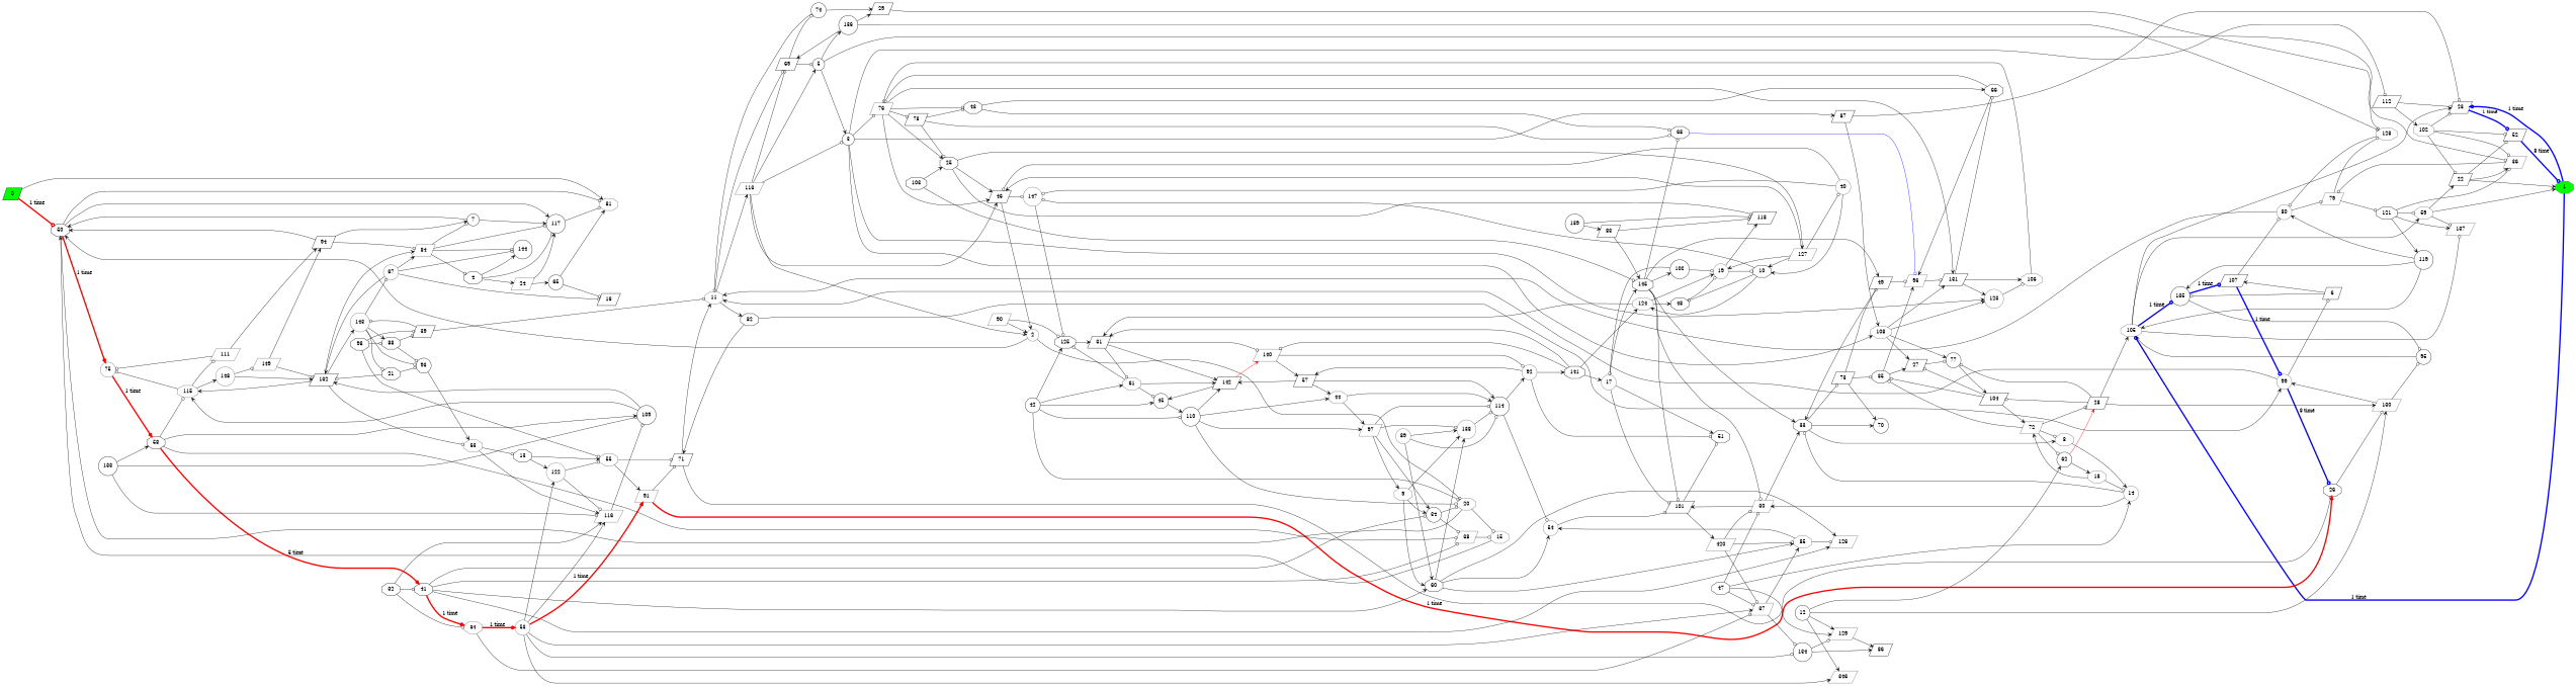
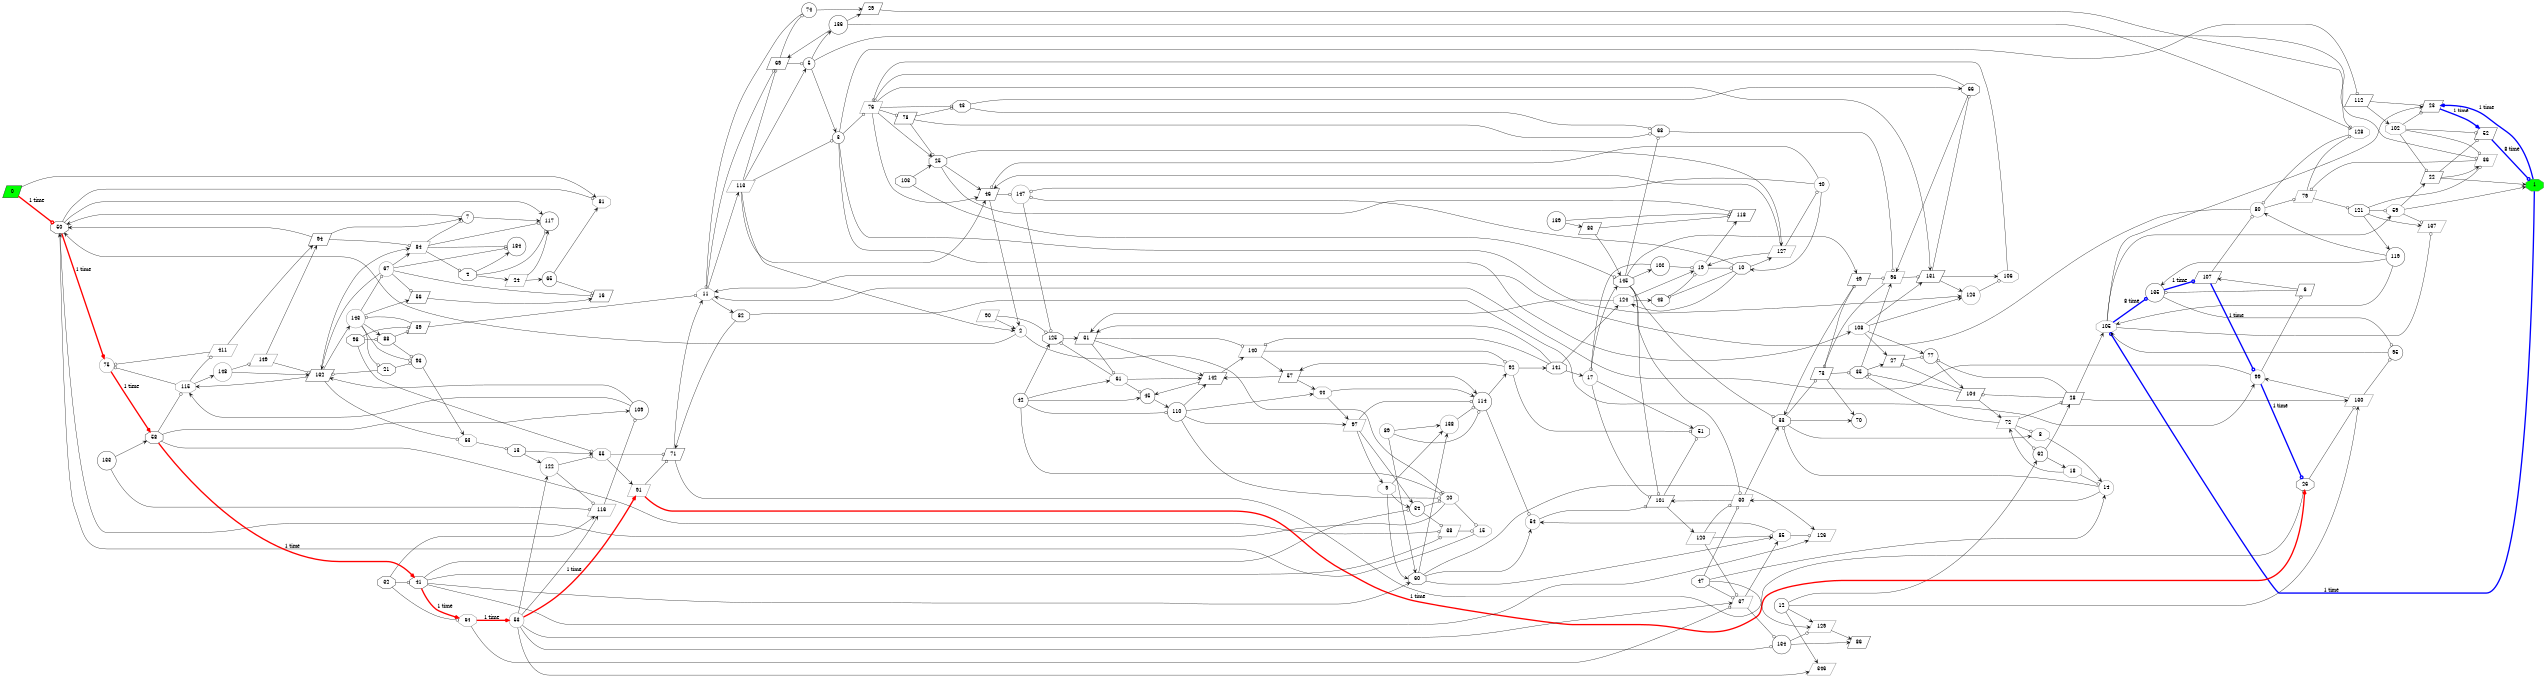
  digraph {
    rankdir=LR
    node [color=black shape=parallelogram]
    edge [arrowhead=vee]
    0 [fillcolor=green style=filled]
    50 [shape=octagon]
    81 [color=gray40 shape=octagon]
    117 [shape=circle]
    75 [color=gray40 shape=circle]
    1 [color=gray40 fillcolor=green shape=octagon style=filled]
    23
    105 [color=gray40 shape=octagon]
    52
    135 [shape=circle]
    59 [color=gray40 shape=octagon]
    137 [color=gray40]
    2 [color=gray40 shape=circle]
    20 [color=gray40 shape=octagon]
    15 [color=gray40 shape=octagon]
    3 [shape=circle]
    76 [color=gray40]
-   87
    108 [color=gray40 shape=octagon]
    112
    123 [color=gray40 shape=circle]
    25 [shape=octagon]
    46
    43 [shape=octagon]
    78
    131
    27
    77 [shape=circle]
    102 [color=gray40 shape=octagon]
    106 [color=gray40 shape=octagon]
    4 [shape=octagon]
    24 [color=gray40]
-   144 [shape=circle]
+   144 [shape=circle label=184]
    65 [shape=circle]
    5 [shape=circle]
    36 [color=gray40]
    136 [shape=circle]
    79 [color=gray40]
    69
    29
    128 [color=gray40 shape=octagon]
    6
    107
    80 [color=gray40 shape=circle]
    99 [color=gray40 shape=circle]
    95 [shape=circle]
    7 [shape=circle]
    8 [color=gray40 shape=octagon]
    14 [color=gray40 shape=circle]
    30 [color=gray40]
    33 [shape=octagon]
    9 [color=gray40 shape=octagon]
    34 [shape=circle]
    60 [shape=octagon]
    138 [color=gray40 shape=circle]
    38 [color=gray40]
    85 [color=gray40 shape=octagon]
    126 [color=gray40]
    54 [color=gray40 shape=circle]
    114 [shape=circle]
    10 [shape=octagon]
    48 [shape=octagon]
    124 [color=gray40 shape=octagon]
    127 [color=gray40]
    147 [color=gray40 shape=circle]
    19 [color=gray40 shape=circle]
    31
    40 [color=gray40 shape=circle]
    125 [shape=octagon]
    11 [color=gray40 shape=octagon]
    82 [shape=octagon]
    113 [color=gray40]
    74 [shape=circle]
    71
    12 [shape=circle]
    62 [shape=circle]
    129 [color=gray40]
    130 [color=gray40]
    n79 [color=gray40 label=346]
    18 [color=gray40 shape=octagon]
    28
    86
    13 [shape=octagon]
    55 [color=gray40 shape=octagon]
    122 [color=gray40 shape=circle]
    91 [color=gray40]
    116 [color=gray40]
    101
    70 [shape=circle]
    73
    17 [color=gray40 shape=circle]
    51 [shape=octagon]
    145 [shape=octagon]
-   120 [color=gray40 label=420]
+   120 [color=gray40]
    68 [shape=octagon]
    49
    100 [shape=circle]
    72 [color=gray40]
    35 [shape=octagon]
    118
    21 [shape=octagon]
    93 [shape=circle]
    132
    63 [color=gray40 shape=octagon]
    143 [color=gray40 shape=circle]
    115 [color=gray40 shape=octagon]
    84 [color=gray40]
    22
    16
    26 [shape=octagon]
    104
    61 [color=gray40 shape=octagon]
    140 [color=gray40]
    142
    45 [shape=circle]
    57
    92 [color=gray40 shape=circle]
    32 [shape=octagon]
    41 [shape=octagon]
    64 [color=gray40 shape=octagon]
    37 [color=gray40]
    53 [color=gray40 shape=circle]
    109 [shape=circle]
    96 [color=gray40]
    121 [shape=octagon]
    134 [shape=circle]
    39
+   56
    67 [color=gray40 shape=circle]
    88 [shape=octagon]
    42 [shape=circle]
    110 [shape=circle]
    44 [color=gray40 shape=octagon]
    97 [color=gray40]
    66 [shape=octagon]
    47 [shape=octagon]
    58 [shape=octagon]
-   111 [color=gray40]
+   111 [color=gray40 label=411]
    148 [color=gray40 shape=circle]
    119 [shape=circle]
    83
    89 [color=gray40 shape=circle]
    90 [color=gray40]
    141 [shape=octagon]
    94
    98 [shape=octagon]
    103 [shape=octagon]
    149 [color=gray40]
    133 [shape=circle]
    139 [shape=circle]
    0 -> 50 [arrowhead=odot color=red label=" 1 time" penwidth=4]
    0 -> 81
    50 -> 81 [arrowhead=odot]
    50 -> 117
    50 -> 75 [color=red label=" 1 time" penwidth=4]
-   117 -> 81 [arrowhead=odot]
    75 -> 58 [color=red label=" 1 time" penwidth=4]
    1 -> 23 [color=blue label=" 1 time" penwidth=4]
    1 -> 105 [arrowhead=odot color=blue label=" 1 time" penwidth=4]
-   23 -> 52 [arrowhead=odot color=blue label=" 1 time" penwidth=4]
+   23 -> 52 [color=blue label=" 1 time" penwidth=4]
    105 -> 23
-   105 -> 135 [arrowhead=odot color=blue label=" 1 time" penwidth=4]
+   105 -> 135 [arrowhead=odot color=blue label=" 8 time" penwidth=4]
    105 -> 59
    105 -> 137 [arrowhead=odot]
    52 -> 1 [arrowhead=odot color=blue label=" 8 time" penwidth=4]
    135 -> 107 [arrowhead=odot color=blue label=" 1 time" penwidth=4]
    135 -> 95 [arrowhead=odot]
    59 -> 1
    59 -> 137 [arrowhead=odot]
    59 -> 22
    2 -> 50
    2 -> 20 [arrowhead=odot]
    20 -> 50 [arrowhead=odot]
    20 -> 15 [arrowhead=odot]
    15 -> 50
    3 -> 76 [arrowhead=odot]
-   3 -> 87
    3 -> 108
    3 -> 112 [arrowhead=odot]
    3 -> 123
    76 -> 25
    76 -> 46
    76 -> 43 [arrowhead=odot]
    76 -> 78 [arrowhead=odot]
    76 -> 131
-   87 -> 23 [arrowhead=odot]
-   87 -> 108
    108 -> 123
    108 -> 131
    108 -> 27
    108 -> 77
    112 -> 23 [arrowhead=odot]
    112 -> 102
    123 -> 106 [arrowhead=odot]
    25 -> 46
    25 -> 127
    25 -> 118 [arrowhead=odot]
    46 -> 2
    46 -> 147 [arrowhead=odot]
    43 -> 68 [arrowhead=odot]
    43 -> 66
    78 -> 25 [arrowhead=odot]
    78 -> 43 [arrowhead=odot]
    78 -> 68 [arrowhead=odot]
    131 -> 123
    131 -> 106
    131 -> 66 [arrowhead=odot]
    27 -> 77 [arrowhead=odot]
    77 -> 104
    102 -> 23 [arrowhead=odot]
    102 -> 52 [arrowhead=odot]
    102 -> 36 [arrowhead=odot]
    102 -> 22 [arrowhead=odot]
    106 -> 76 [arrowhead=odot]
    4 -> 117 [arrowhead=odot]
    4 -> 24
    4 -> 144
    24 -> 117
    24 -> 65
    65 -> 81
    65 -> 16 [arrowhead=odot]
    5 -> 3
    5 -> 36 [arrowhead=odot]
    5 -> 136
    36 -> 79 [arrowhead=odot]
    136 -> 69
    136 -> 29
    136 -> 128 [arrowhead=odot]
    79 -> 128 [arrowhead=odot]
    79 -> 121 [arrowhead=odot]
    69 -> 5 [arrowhead=odot]
    69 -> 74 [arrowhead=odot]
    29 -> 128 [arrowhead=odot]
    128 -> 80 [arrowhead=odot]
    6 -> 135 [arrowhead=odot]
    6 -> 107
    107 -> 80 [arrowhead=odot]
    107 -> 99 [arrowhead=odot color=blue label=" 1 time" penwidth=4]
    80 -> 79 [arrowhead=odot]
    80 -> 11
    99 -> 6 [arrowhead=odot]
    99 -> 11
-   99 -> 26 [arrowhead=odot color=blue label=" 8 time" penwidth=4]
+   99 -> 26 [arrowhead=odot color=blue label=" 1 time" penwidth=4]
    95 -> 105
    7 -> 50
    7 -> 117
    8 -> 14
    14 -> 30
    14 -> 33 [arrowhead=odot]
    30 -> 33
    30 -> 101
    33 -> 8
    33 -> 70
    33 -> 73 [arrowhead=odot]
    9 -> 34
    9 -> 60
    9 -> 138
    34 -> 20 [arrowhead=odot]
    34 -> 38 [arrowhead=odot]
    60 -> 138
    60 -> 85
    60 -> 126
    60 -> 54
    138 -> 114 [arrowhead=odot]
    38 -> 15 [arrowhead=odot]
    85 -> 126 [arrowhead=odot]
    85 -> 54
    54 -> 101 [arrowhead=odot]
    114 -> 54 [arrowhead=odot]
    114 -> 92
    10 -> 48 [arrowhead=odot]
    10 -> 124
-   127 -> 10
+   10 -> 127
    10 -> 147 [arrowhead=odot]
    48 -> 19 [arrowhead=odot]
    124 -> 48
    124 -> 19
    124 -> 31
    127 -> 46
    127 -> 19
    127 -> 40 [arrowhead=odot]
    147 -> 125 [arrowhead=odot]
    19 -> 10 [arrowhead=odot]
    19 -> 118
    31 -> 61 [arrowhead=odot]
    31 -> 140 [arrowhead=odot]
    31 -> 142
    40 -> 46 [arrowhead=odot]
    40 -> 10
    40 -> 147 [arrowhead=odot]
    125 -> 31
    11 -> 69 [arrowhead=odot]
    11 -> 82
    11 -> 113
    82 -> 99
    82 -> 71
    113 -> 2
    113 -> 3 [arrowhead=odot]
    113 -> 46
    113 -> 5
    113 -> 69 [arrowhead=odot]
    74 -> 29
    74 -> 11 [arrowhead=odot]
    71 -> 11
    71 -> 26 [arrowhead=odot]
    12 -> 62
    12 -> 129
    12 -> 130
    12 -> n79
    62 -> 18
-   62 -> 28 [color=red]
+   62 -> 28
    129 -> 86
    130 -> 99
    130 -> 95 [arrowhead=odot]
    18 -> 14 [arrowhead=odot]
    18 -> 72
    28 -> 105
    28 -> 77 [arrowhead=odot]
    28 -> 130
    28 -> 104 [arrowhead=odot]
    13 -> 55
    13 -> 122
    55 -> 71 [arrowhead=odot]
    55 -> 91
    122 -> 55 [arrowhead=odot]
    122 -> 116 [arrowhead=odot]
    91 -> 71 [arrowhead=odot]
    91 -> 26 [color=red label=" 1 time" penwidth=4]
    116 -> 109 [arrowhead=odot]
    101 -> 51 [arrowhead=odot]
    101 -> 120
    73 -> 70
    73 -> 49 [arrowhead=odot]
    73 -> 35 [arrowhead=odot]
    17 -> 101 [arrowhead=odot]
    17 -> 51
    17 -> 145
    145 -> 30 [arrowhead=odot]
-   145 -> 33
+   145 -> 33 [arrowhead=odot]
    145 -> 101 [arrowhead=odot]
    145 -> 68 [arrowhead=odot]
    145 -> 49
    145 -> 100
    120 -> 30 [arrowhead=odot]
    120 -> 85 [arrowhead=odot]
    120 -> 37 [arrowhead=odot]
-   68 -> 96 [arrowhead=odot color=blue]
+   68 -> 96 [arrowhead=odot]
    49 -> 33
    49 -> 96 [arrowhead=odot]
    100 -> 19 [arrowhead=odot]
    100 -> 17 [arrowhead=odot]
    72 -> 8 [arrowhead=odot]
    72 -> 62 [arrowhead=odot]
    72 -> 28 [arrowhead=odot]
    72 -> 35 [arrowhead=odot]
    35 -> 27
    35 -> 96
    21 -> 93 [arrowhead=odot]
    21 -> 132 [arrowhead=odot]
    93 -> 63
    132 -> 63 [arrowhead=odot]
    132 -> 143
    132 -> 115
    132 -> 84
    63 -> 13 [arrowhead=odot]
-   63 -> 116
    143 -> 21 [arrowhead=odot]
    143 -> 93 [arrowhead=odot]
+   143 -> 56
    143 -> 67 [arrowhead=odot]
    143 -> 88
    115 -> 75 [arrowhead=odot]
    115 -> 111 [arrowhead=odot]
    115 -> 148
    84 -> 117 [arrowhead=odot]
    84 -> 4 [arrowhead=odot]
    84 -> 144 [arrowhead=odot]
    84 -> 7 [arrowhead=odot]
    22 -> 1
    22 -> 52 [arrowhead=odot]
    22 -> 36
    26 -> 130 [arrowhead=odot]
    104 -> 27 [arrowhead=odot]
    104 -> 72
    104 -> 35 [arrowhead=odot]
    61 -> 125 [arrowhead=odot]
    61 -> 142
    61 -> 45 [arrowhead=odot]
    140 -> 57
    140 -> 92 [arrowhead=odot]
-   142 -> 140 [color=red]
+   142 -> 140
    142 -> 45
    45 -> 110
    57 -> 114
    57 -> 142
    57 -> 44
    92 -> 51 [arrowhead=odot]
    92 -> 57
    92 -> 141
    32 -> 116
    32 -> 41 [arrowhead=odot]
    32 -> 64 [arrowhead=odot]
    41 -> 34 [arrowhead=odot]
    41 -> 60
    41 -> 38 [arrowhead=odot]
    41 -> 126
    41 -> 64 [color=red label=" 1 time" penwidth=4]
    64 -> 37 [arrowhead=odot]
    64 -> 53 [color=red label=" 1 time" penwidth=4]
    37 -> 85
    37 -> 134 [arrowhead=odot]
    53 -> n79
    53 -> 122
    53 -> 91 [color=red label=" 1 time" penwidth=4]
    53 -> 116
    53 -> 37
    53 -> 134 [arrowhead=odot]
    109 -> 132
    109 -> 115
    96 -> 131 [arrowhead=odot]
+   96 -> 73 [arrowhead=odot]
    121 -> 59 [arrowhead=odot]
    121 -> 137
    121 -> 36 [arrowhead=odot]
    121 -> 119
    134 -> 129 [arrowhead=odot]
    134 -> 86
    39 -> 11 [arrowhead=odot]
    39 -> 143 [arrowhead=odot]
+   56 -> 16
    67 -> 144 [arrowhead=odot]
    67 -> 132
    67 -> 84
    67 -> 16 [arrowhead=odot]
+   67 -> 56 [arrowhead=odot]
    88 -> 93 [arrowhead=odot]
    88 -> 39 [arrowhead=odot]
    42 -> 20 [arrowhead=odot]
    42 -> 125
    42 -> 61
    42 -> 45
    42 -> 110 [arrowhead=odot]
    110 -> 20 [arrowhead=odot]
    110 -> 142
    110 -> 44
    110 -> 97
    44 -> 114
    44 -> 97
    97 -> 9
    97 -> 34
-   97 -> 138 [arrowhead=odot]
    97 -> 114 [arrowhead=odot]
    66 -> 76 [arrowhead=odot]
    66 -> 96
    47 -> 14
    47 -> 30 [arrowhead=odot]
    47 -> 129
    47 -> 37 [arrowhead=odot]
    58 -> 38 [arrowhead=odot]
    58 -> 115 [arrowhead=odot]
-   58 -> 41 [color=red label=" 5 time" penwidth=4]
+   58 -> 41 [color=red label=" 1 time" penwidth=4]
    58 -> 109
    111 -> 75 [arrowhead=odot]
    111 -> 94
    148 -> 132
    148 -> 149 [arrowhead=odot]
    119 -> 105
    119 -> 135
    119 -> 80
    83 -> 145
    83 -> 118 [arrowhead=odot]
    89 -> 60
    89 -> 138
    89 -> 114 [arrowhead=odot]
    90 -> 2
    90 -> 125 [arrowhead=odot]
    141 -> 124
    141 -> 31
    141 -> 17
    141 -> 140 [arrowhead=odot]
    94 -> 50
    94 -> 7
    94 -> 84 [arrowhead=odot]
    98 -> 55 [arrowhead=odot]
    98 -> 39 [arrowhead=odot]
    98 -> 88 [arrowhead=odot]
    103 -> 25
    103 -> 145 [arrowhead=odot]
    149 -> 132 [arrowhead=odot]
    149 -> 94
    133 -> 116 [arrowhead=odot]
-   133 -> 109 [arrowhead=odot]
    133 -> 58
    139 -> 118 [arrowhead=odot]
    139 -> 83
  }
